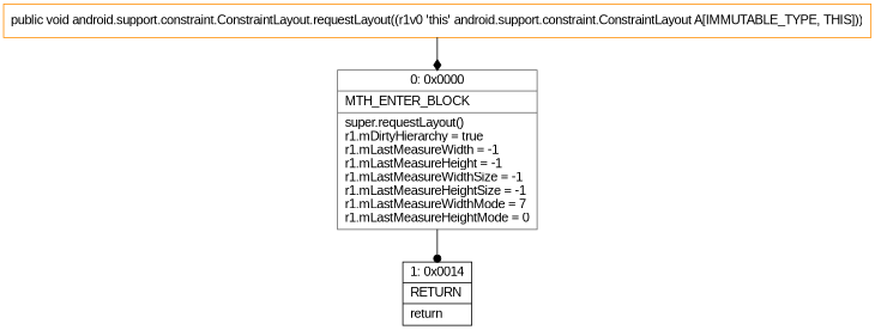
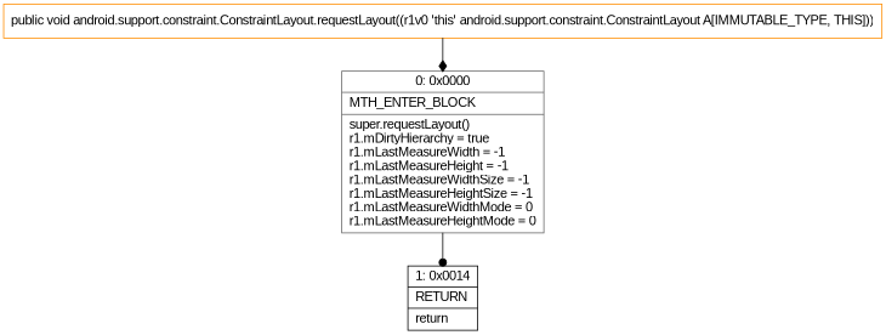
  digraph {
    fontname="Liberation Sans"
    node [shape=record fontname="Liberation Sans"]
    edge [fontname="Liberation Sans"]
-   n1 [label="{0\:\ 0x0000|MTH_ENTER_BLOCK\l|super.requestLayout()\lr1.mDirtyHierarchy = true\lr1.mLastMeasureWidth = \-1\lr1.mLastMeasureHeight = \-1\lr1.mLastMeasureWidthSize = \-1\lr1.mLastMeasureHeightSize = \-1\lr1.mLastMeasureWidthMode = 7\lr1.mLastMeasureHeightMode = 0\l}" color=gray40]
+   n1 [label="{0\:\ 0x0000|MTH_ENTER_BLOCK\l|super.requestLayout()\lr1.mDirtyHierarchy = true\lr1.mLastMeasureWidth = \-1\lr1.mLastMeasureHeight = \-1\lr1.mLastMeasureWidthSize = \-1\lr1.mLastMeasureHeightSize = \-1\lr1.mLastMeasureWidthMode = 0\lr1.mLastMeasureHeightMode = 0\l}" color=gray40]
    n2 [label="{1\:\ 0x0014|RETURN\l|return\l}" color=black]
    n3 [label="{public void android.support.constraint.ConstraintLayout.requestLayout((r1v0 'this' android.support.constraint.ConstraintLayout A[IMMUTABLE_TYPE, THIS])) }" color=darkorange]
    n1 -> n2 [arrowhead=dot]
    n3 -> n1 [arrowhead=diamond]
  }
